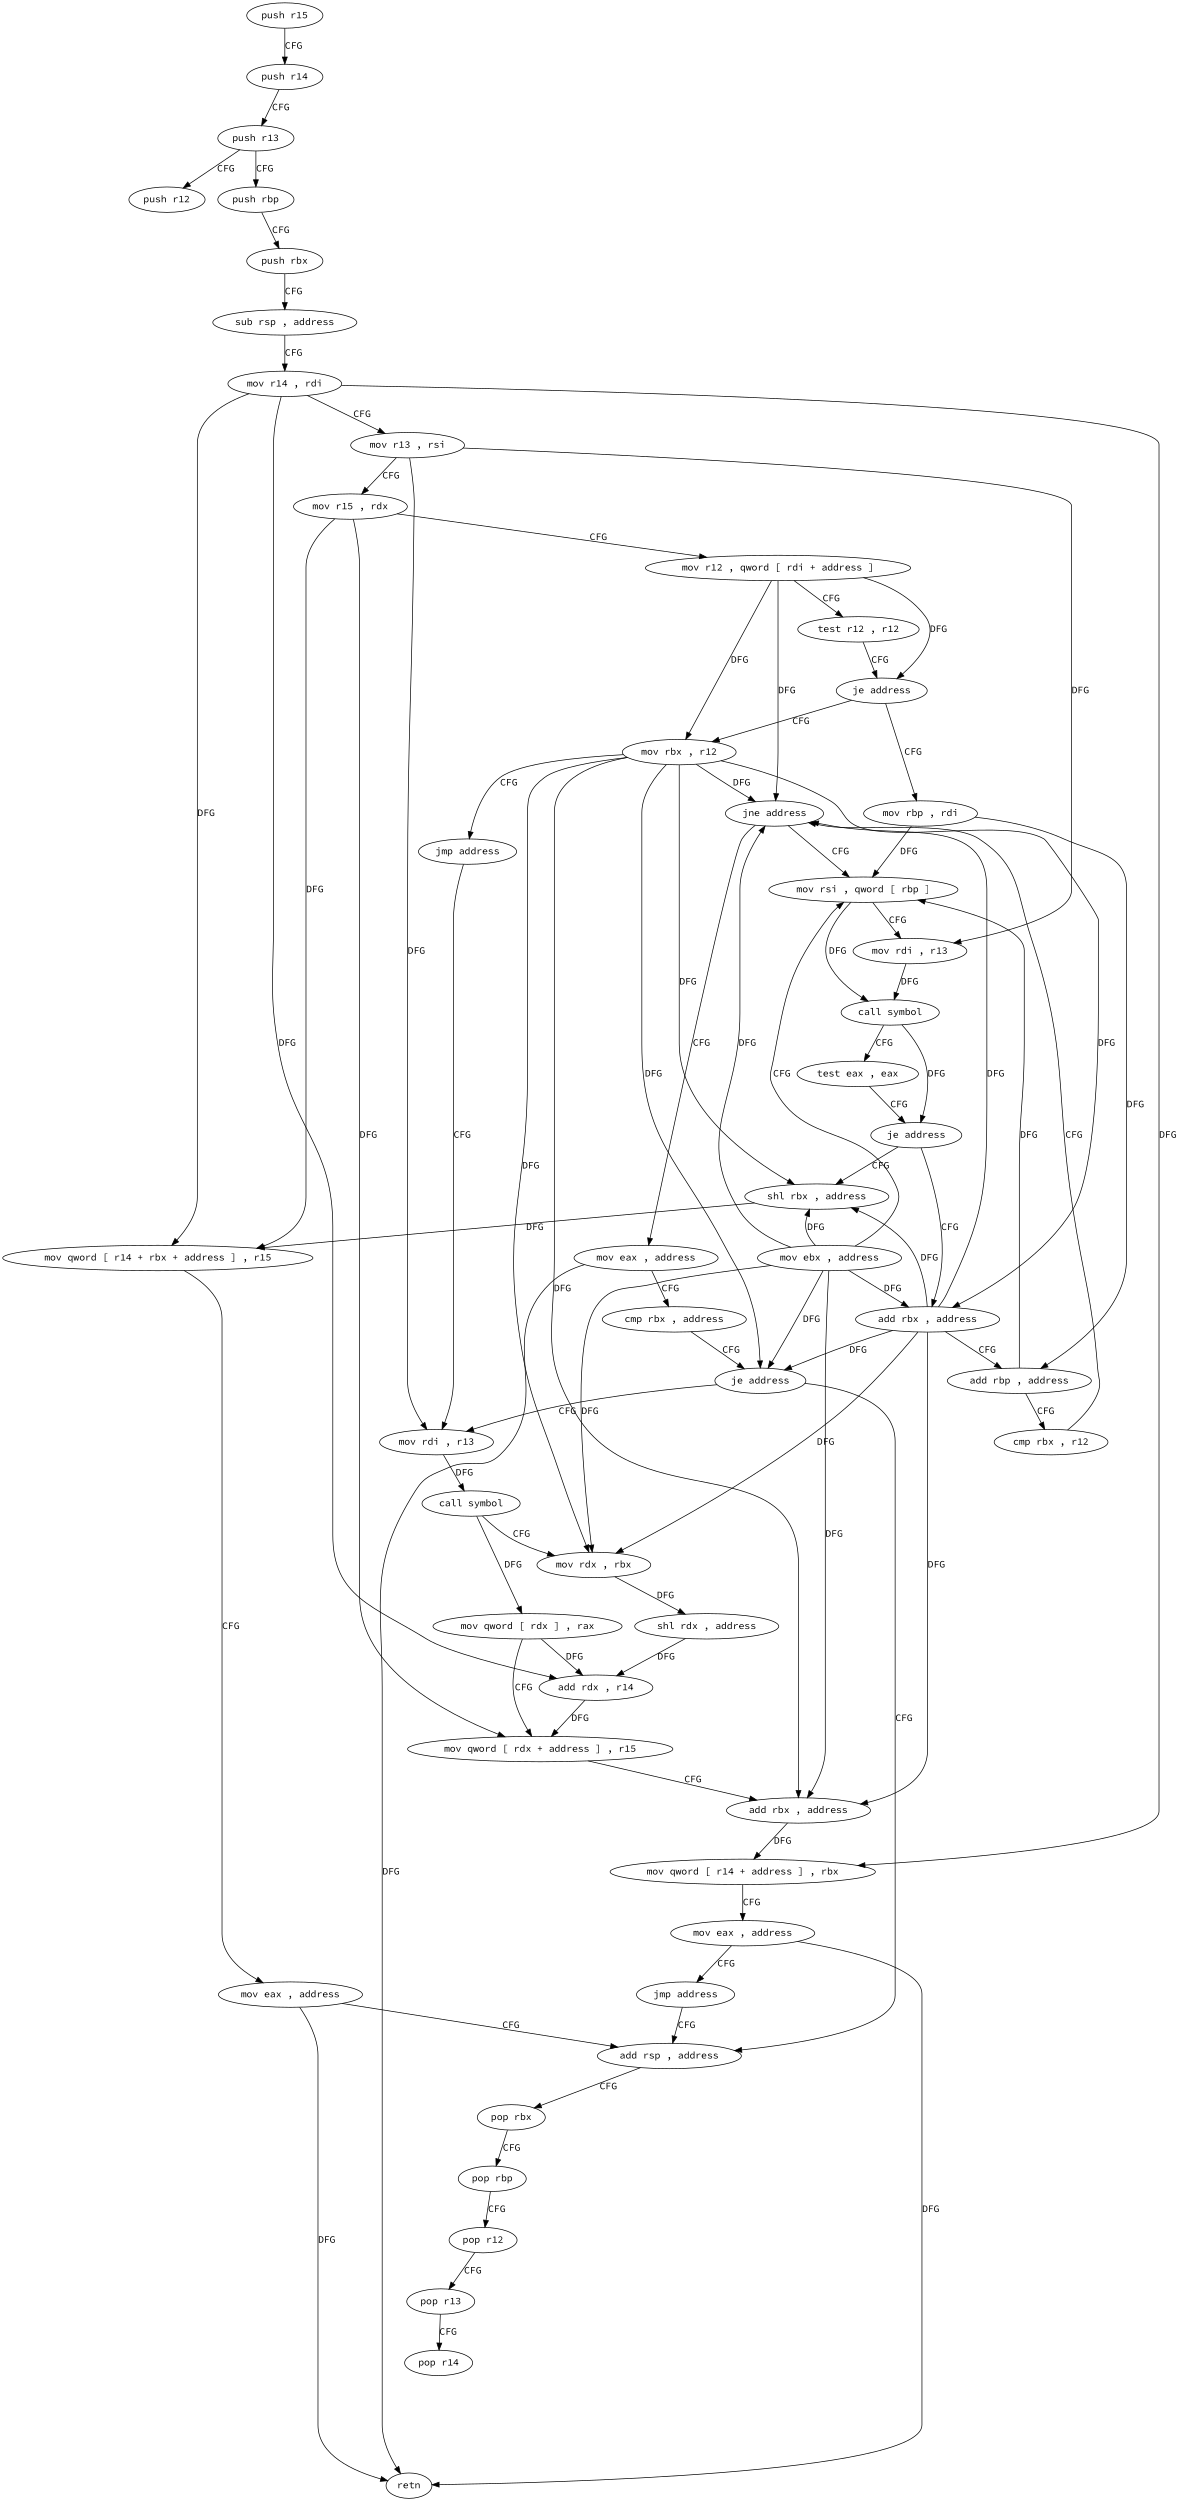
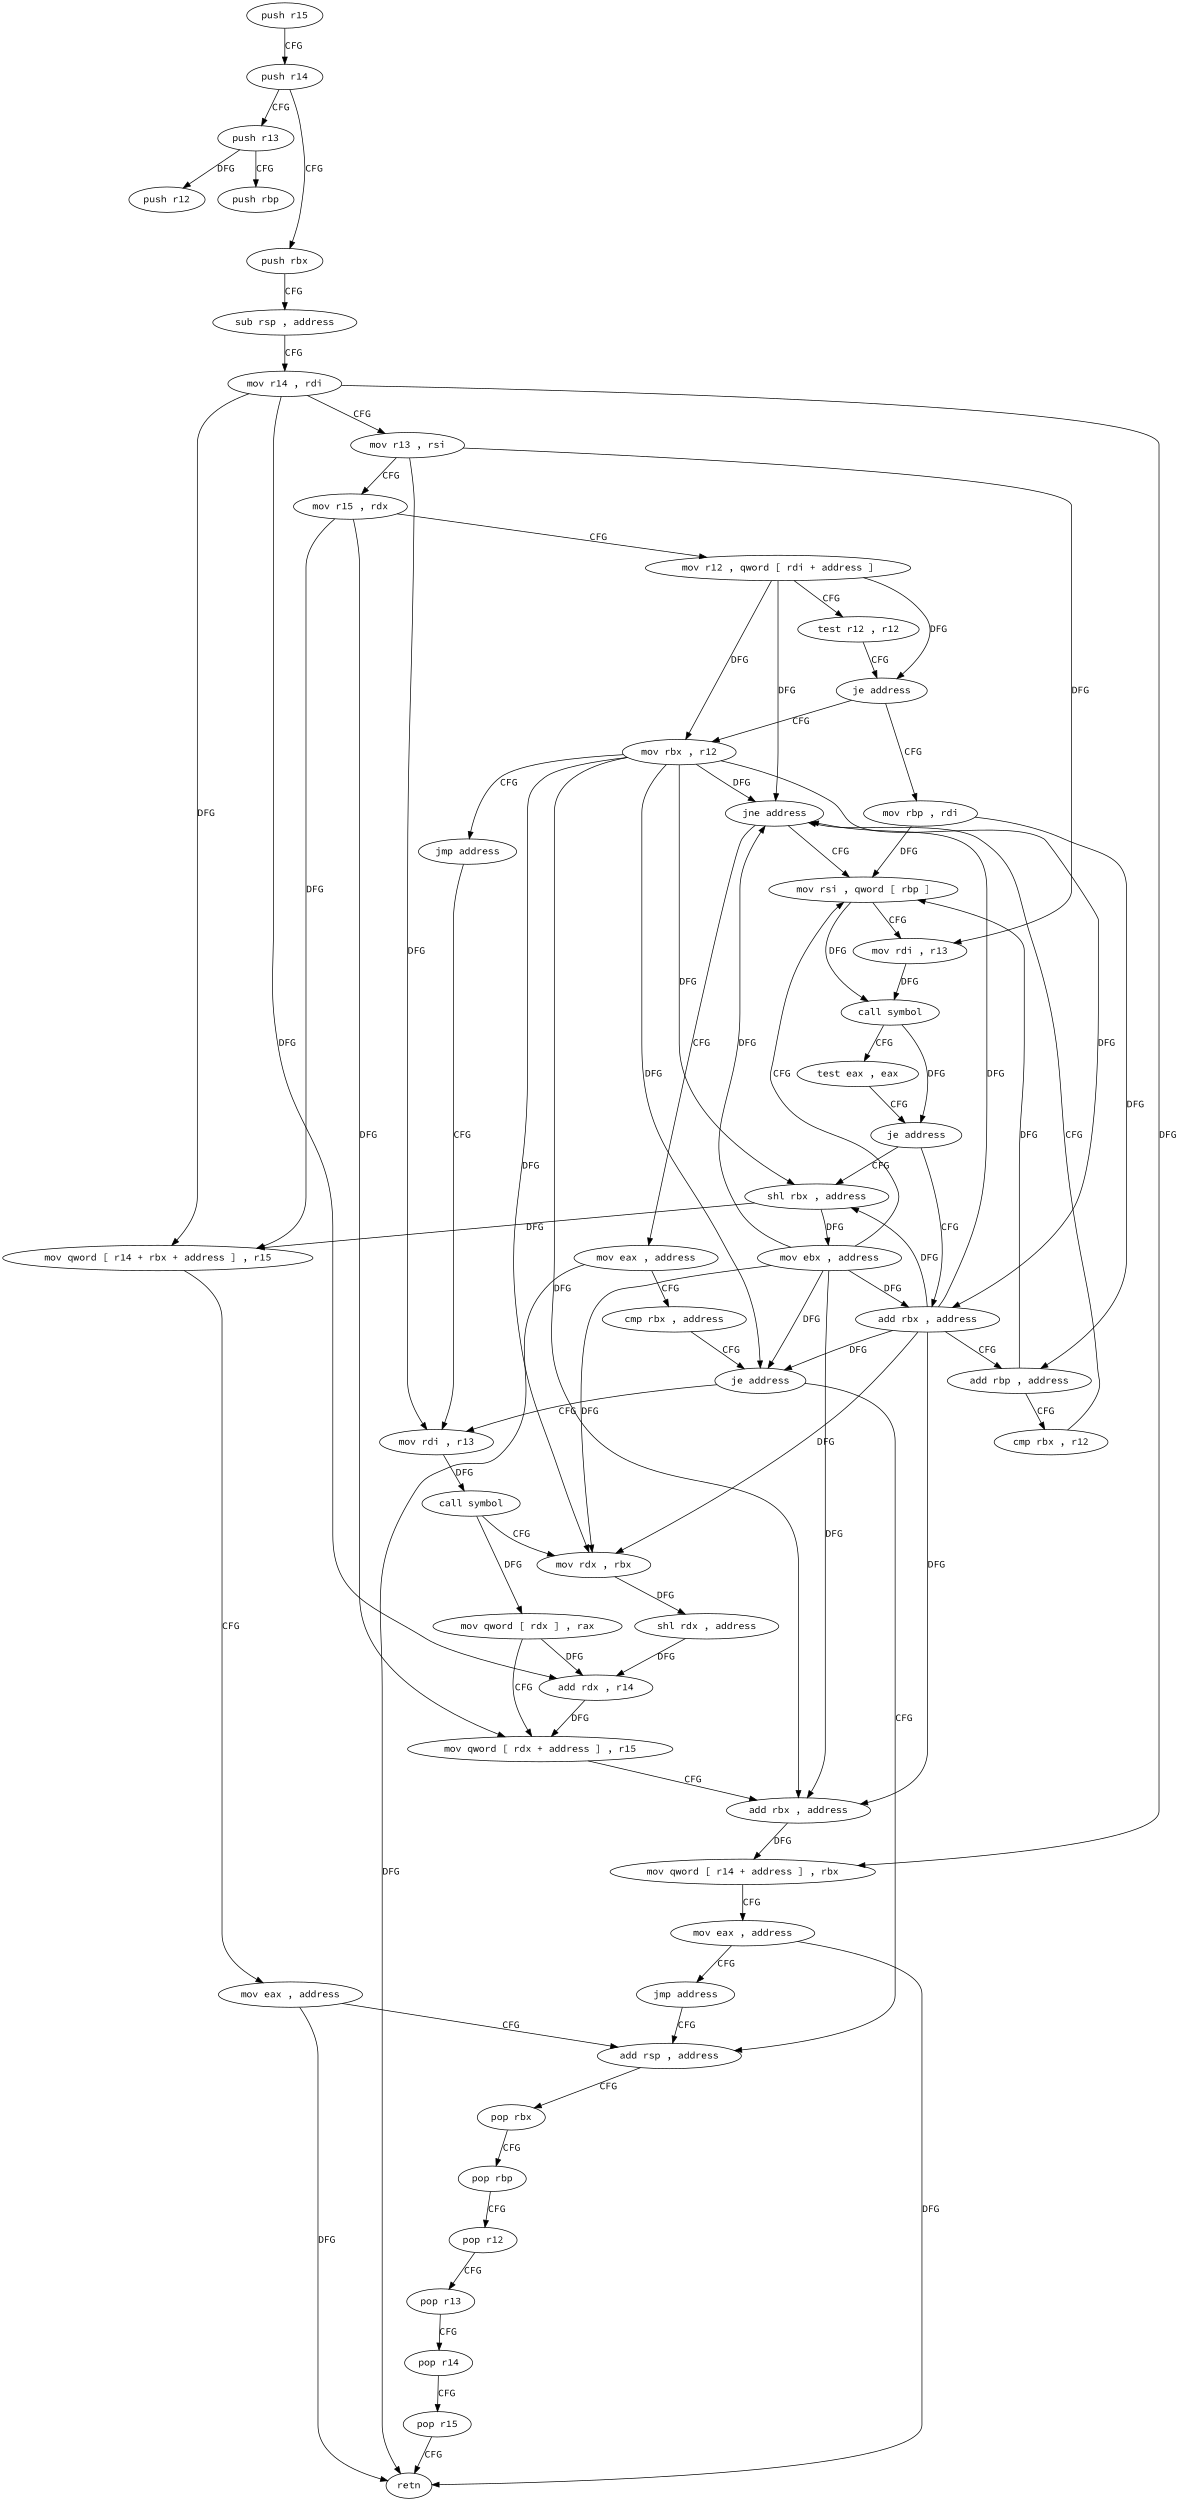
  digraph {
    fontname="Source Code Pro"
    node [fontname="Source Code Pro"]
    edge [fontname="Source Code Pro"]
    n1 [label="push r15"]
    n2 [label="push r14"]
    n3 [label="push r13"]
    n4 [label="push r12"]
    n5 [label="push rbp"]
    n6 [label="push rbx"]
    n7 [label="sub rsp , address"]
    n8 [label="mov r14 , rdi"]
    n9 [label="mov r13 , rsi"]
    n10 [label="add rdx , r14"]
    n11 [label="mov qword [ r14 + address ] , rbx"]
    n12 [label="mov qword [ r14 + rbx + address ] , r15"]
    n13 [label="mov r15 , rdx"]
    n14 [label="mov rdi , r13"]
    n15 [label="mov rdi , r13"]
    n16 [label="mov qword [ rdx + address ] , r15"]
    n17 [label="mov eax , address"]
    n18 [label="mov eax , address"]
    n19 [label="mov r12 , qword [ rdi + address ]"]
    n20 [label="call symbol"]
    n21 [label="call symbol"]
    n22 [label="test r12 , r12"]
    n23 [label="je address"]
    n24 [label="mov rbx , r12"]
    n25 [label="jne address"]
    n26 [label="add rbx , address"]
    n27 [label="mov rbp , rdi"]
    n28 [label="jmp address"]
    n29 [label="mov rdx , rbx"]
    n30 [label="shl rbx , address"]
    n31 [label="add rbx , address"]
    n32 [label="je address"]
    n33 [label="mov rsi , qword [ rbp ]"]
    n34 [label="mov eax , address"]
    n35 [label="add rbp , address"]
    n36 [label="shl rdx , address"]
    n37 [label="add rsp , address"]
    n38 [label="mov ebx , address"]
    n39 [label="cmp rbx , r12"]
    n40 [label="mov qword [ rdx ] , rax"]
    n41 [label="test eax , eax"]
    n42 [label="je address"]
    n43 [label="jmp address"]
    n44 [label=retn]
    n45 [label="pop rbx"]
    n46 [label="pop rbp"]
    n47 [label="cmp rbx , address"]
    n48 [label="pop r12"]
    n49 [label="pop r13"]
    n50 [label="pop r14"]
+   n51 [label="pop r15"]
    n1 -> n2 [label=CFG]
    n2 -> n3 [label=CFG]
-   n3 -> n4 [label=CFG]
+   n3 -> n4 [label=DFG]
    n3 -> n5 [label=CFG]
-   n5 -> n6 [label=CFG]
+   n2 -> n6 [label=CFG]
    n6 -> n7 [label=CFG]
    n7 -> n8 [label=CFG]
    n8 -> n9 [label=CFG]
    n8 -> n10 [label=DFG]
    n8 -> n11 [label=DFG]
    n8 -> n12 [label=DFG]
    n9 -> n13 [label=CFG]
    n9 -> n14 [label=DFG]
    n9 -> n15 [label=DFG]
    n10 -> n16 [label=DFG]
    n11 -> n17 [label=CFG]
    n12 -> n18 [label=CFG]
    n13 -> n12 [label=DFG]
    n13 -> n16 [label=DFG]
    n13 -> n19 [label=CFG]
    n14 -> n20 [label=DFG]
    n15 -> n21 [label=DFG]
    n16 -> n26 [label=CFG]
    n17 -> n43 [label=CFG]
    n17 -> n44 [label=DFG]
    n18 -> n37 [label=CFG]
    n18 -> n44 [label=DFG]
    n19 -> n22 [label=CFG]
    n19 -> n23 [label=DFG]
    n19 -> n24 [label=DFG]
    n19 -> n25 [label=DFG]
    n20 -> n29 [label=CFG]
    n20 -> n40 [label=DFG]
    n21 -> n41 [label=CFG]
    n21 -> n42 [label=DFG]
    n22 -> n23 [label=CFG]
    n23 -> n24 [label=CFG]
    n23 -> n27 [label=CFG]
    n24 -> n25 [label=DFG]
    n24 -> n26 [label=DFG]
    n24 -> n28 [label=CFG]
    n24 -> n29 [label=DFG]
    n24 -> n30 [label=DFG]
    n24 -> n31 [label=DFG]
    n24 -> n32 [label=DFG]
    n25 -> n33 [label=CFG]
    n25 -> n34 [label=CFG]
    n26 -> n11 [label=DFG]
    n27 -> n33 [label=DFG]
    n27 -> n35 [label=DFG]
    n28 -> n14 [label=CFG]
    n29 -> n36 [label=DFG]
    n30 -> n12 [label=DFG]
    n31 -> n25 [label=DFG]
    n31 -> n26 [label=DFG]
    n31 -> n29 [label=DFG]
    n31 -> n30 [label=DFG]
    n31 -> n32 [label=DFG]
    n31 -> n35 [label=CFG]
    n32 -> n14 [label=CFG]
    n32 -> n37 [label=CFG]
    n33 -> n15 [label=CFG]
    n33 -> n21 [label=DFG]
    n34 -> n44 [label=DFG]
    n34 -> n47 [label=CFG]
    n35 -> n33 [label=DFG]
    n35 -> n39 [label=CFG]
    n36 -> n10 [label=DFG]
    n37 -> n45 [label=CFG]
    n38 -> n25 [label=DFG]
    n38 -> n26 [label=DFG]
    n38 -> n29 [label=DFG]
-   n38 -> n30 [label=DFG]
+   n30 -> n38 [label=DFG]
    n38 -> n31 [label=DFG]
    n38 -> n32 [label=DFG]
    n38 -> n33 [label=CFG]
    n39 -> n25 [label=CFG]
    n40 -> n10 [label=DFG]
    n40 -> n16 [label=CFG]
    n41 -> n42 [label=CFG]
    n42 -> n30 [label=CFG]
    n42 -> n31 [label=CFG]
    n43 -> n37 [label=CFG]
    n45 -> n46 [label=CFG]
    n46 -> n48 [label=CFG]
    n47 -> n32 [label=CFG]
    n48 -> n49 [label=CFG]
    n49 -> n50 [label=CFG]
+   n50 -> n51 [label=CFG]
+   n51 -> n44 [label=CFG]
  }
